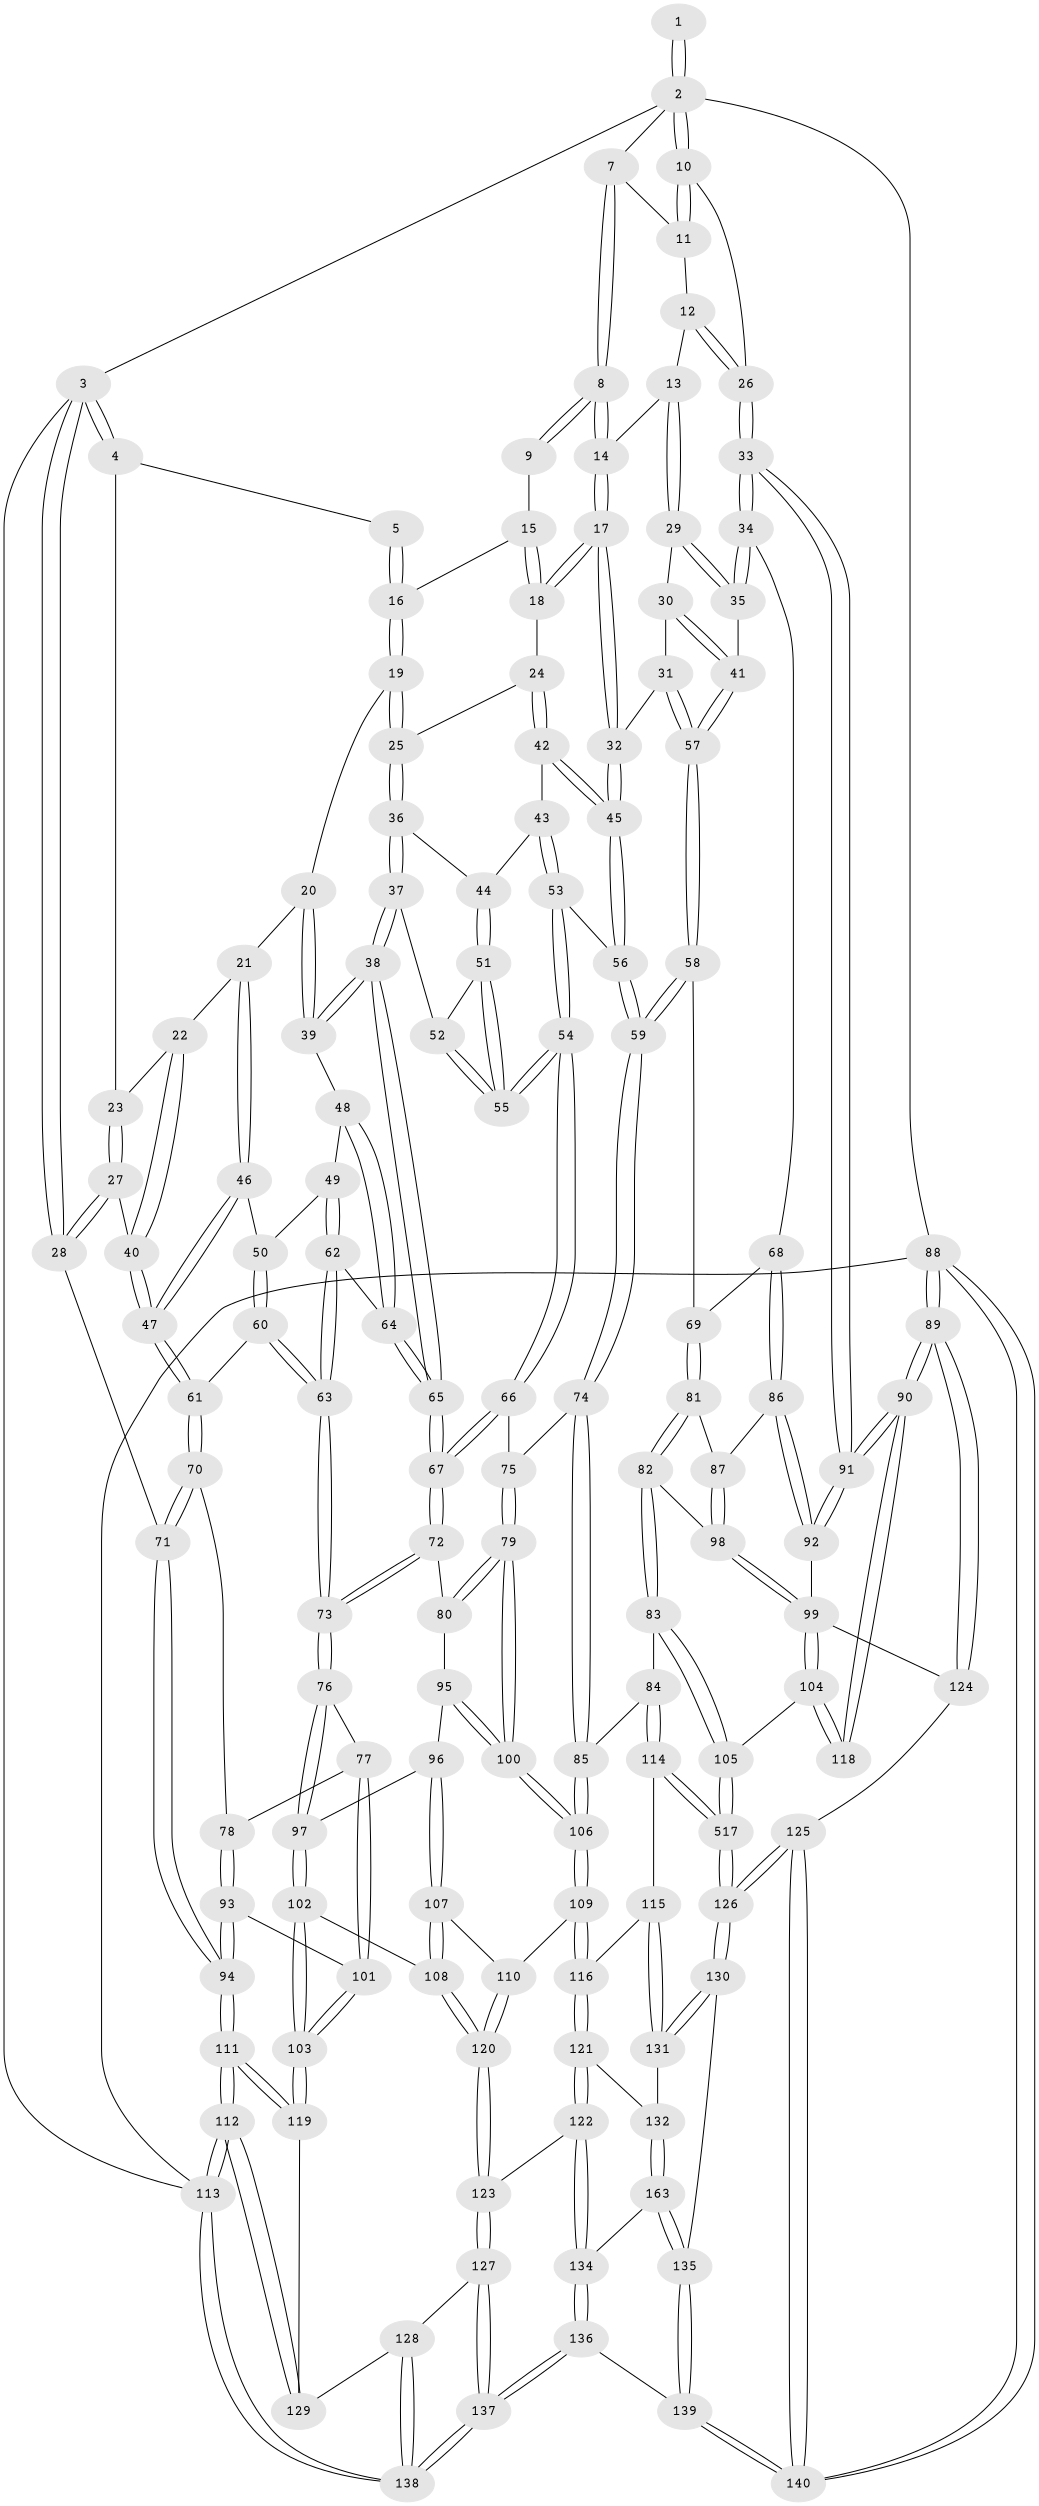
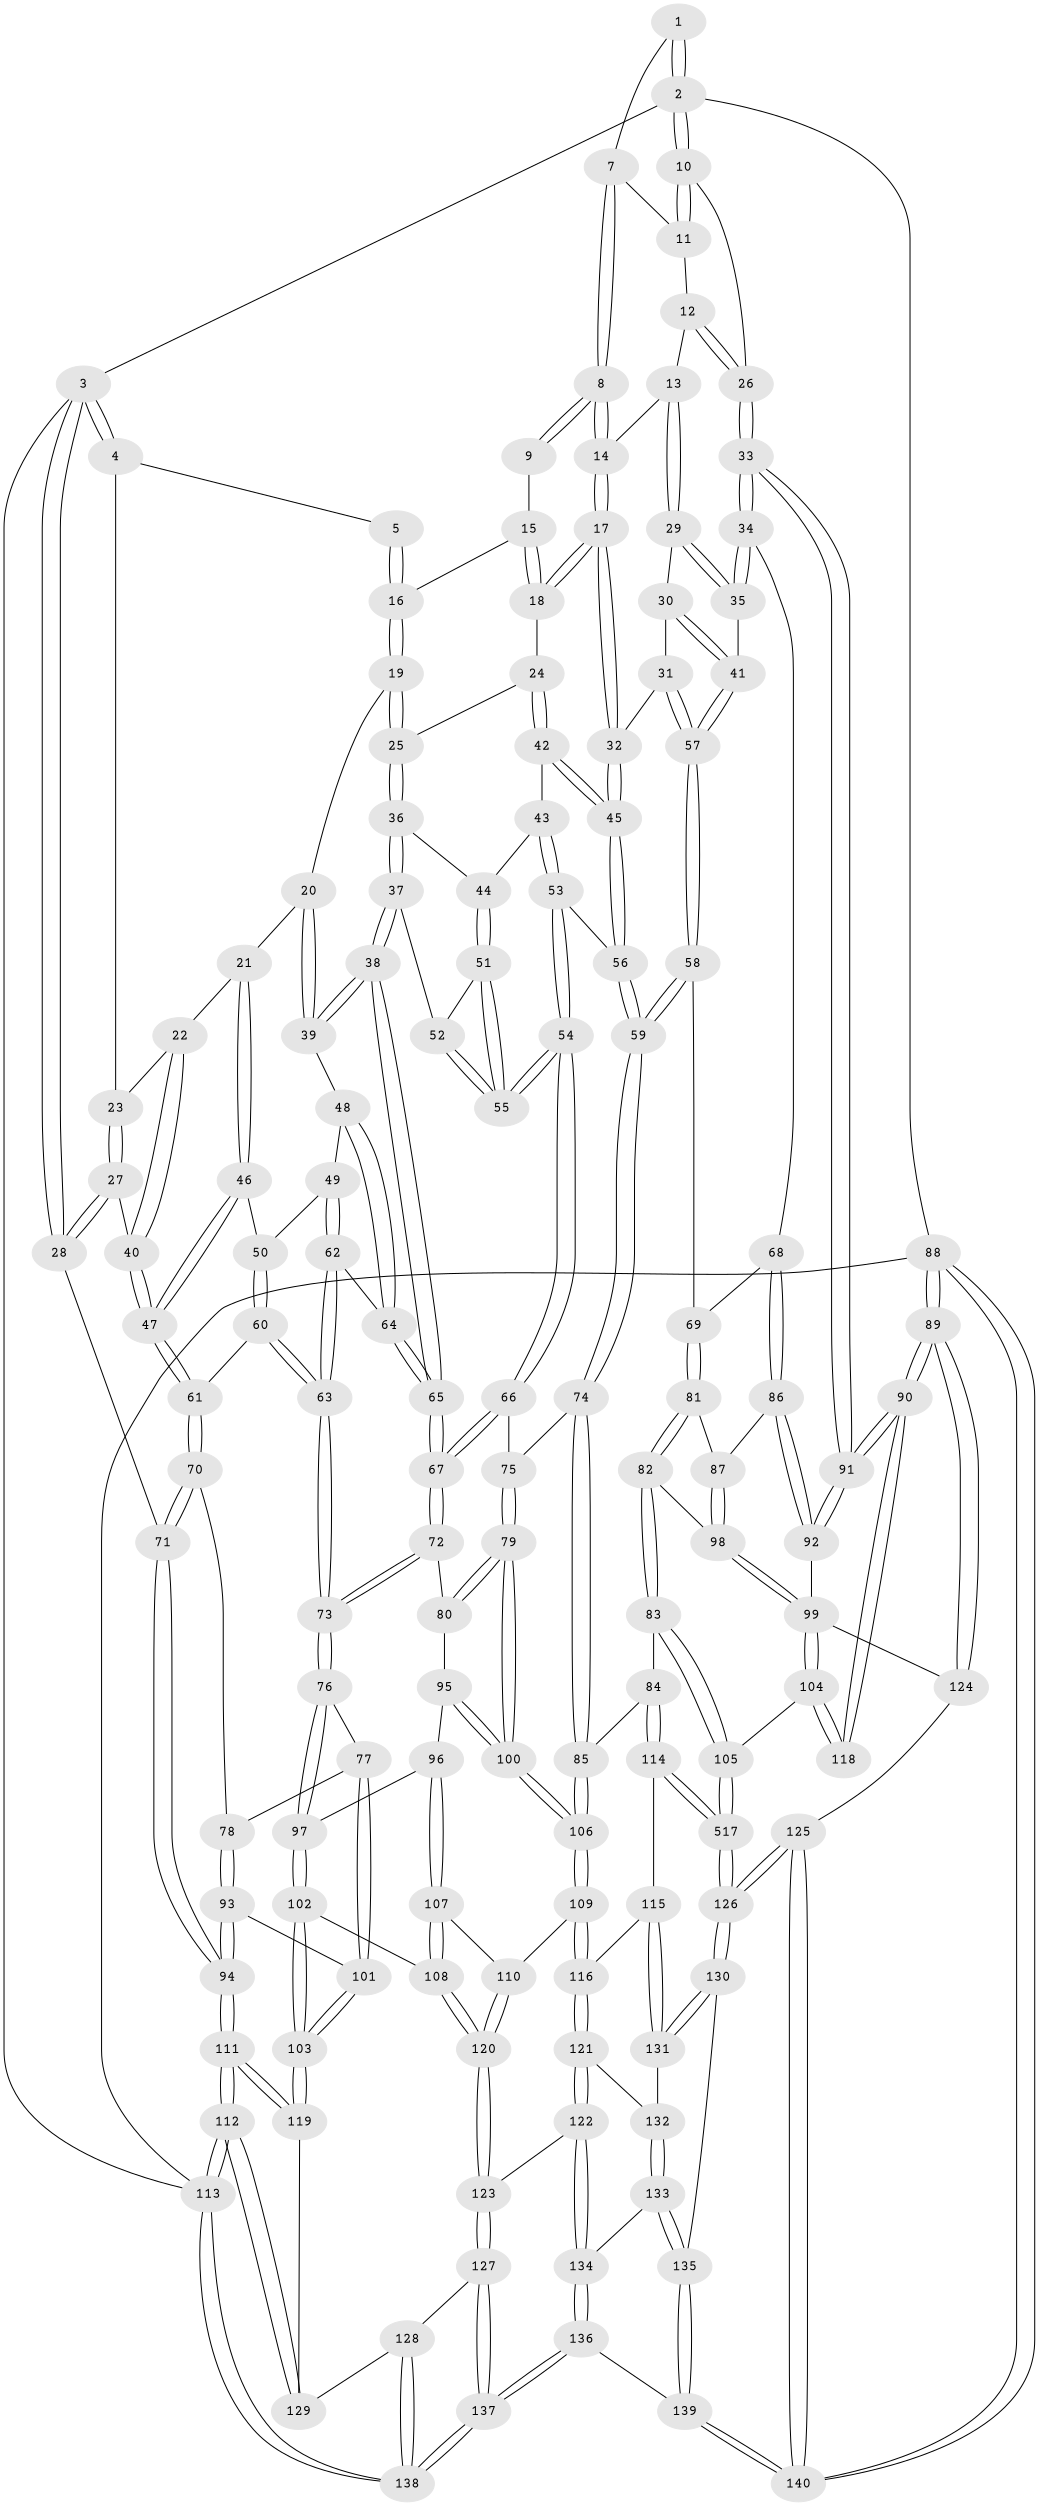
  graph {
    fontname="Courier Prime"
    node [color=gray90 fontname="Courier Prime" style=filled]
    edge [fontname="Courier Prime"]
    1
    2
    7
    3
    10
    88
    8
    11
    4
    28
    113
    26
    89
    140
    5
    23
    71
    138
    16
    27
    19
    9
    15
    14
    12
    17
    18
    33
    13
    29
    30
    35
    32
    24
    20
    25
    45
    42
    21
    39
    36
    22
    46
    48
    40
    47
    50
    43
    37
    44
    34
    91
    94
    31
    41
    57
    58
    56
    68
    92
    69
    86
    38
    52
    51
    65
    55
    67
    49
    64
    61
    53
    54
    59
    60
    70
    62
    63
    66
    75
    74
    81
    85
    73
    78
    76
    72
    79
    80
    87
    82
    93
    111
    95
    77
    97
    106
    100
    101
    102
    103
    96
    83
    98
    84
    105
    99
    114
    n109 [label=517]
    115
    109
    90
    124
    118
    125
    104
    119
    112
    107
    108
    110
    120
    129
    126
    116
    123
    121
    131
    132
    122
    130
    127
    134
-   133 [label=163]
+   133
    136
    128
    137
    135
    139
    1 -- 2
    1 -- 2
-   2 -- 7
+   1 -- 7
    2 -- 3
    2 -- 10
    2 -- 10
    2 -- 88
    7 -- 8
    7 -- 8
    7 -- 11
    3 -- 4
    3 -- 4
    3 -- 28
    3 -- 28
    3 -- 113
    10 -- 11
    10 -- 11
    10 -- 26
    88 -- 113
    88 -- 89
    88 -- 89
    88 -- 140
    88 -- 140
    8 -- 9
    8 -- 9
    8 -- 14
    8 -- 14
    11 -- 12
    4 -- 5
    4 -- 23
    28 -- 71
    113 -- 138
    113 -- 138
    26 -- 33
    26 -- 33
    89 -- 90
    89 -- 90
    89 -- 124
    89 -- 124
    5 -- 16
    5 -- 16
    23 -- 27
    23 -- 27
    71 -- 94
    71 -- 94
    16 -- 19
    16 -- 19
    27 -- 28
    27 -- 28
    27 -- 40
    19 -- 20
    19 -- 25
    19 -- 25
    9 -- 15
    15 -- 16
    15 -- 18
    15 -- 18
    14 -- 17
    14 -- 17
    12 -- 26
    12 -- 26
    12 -- 13
    17 -- 18
    17 -- 18
    17 -- 32
    17 -- 32
    18 -- 24
    33 -- 34
    33 -- 34
    33 -- 91
    33 -- 91
    13 -- 14
    13 -- 29
    13 -- 29
    29 -- 30
    29 -- 35
    29 -- 35
    30 -- 31
    30 -- 41
    30 -- 41
    35 -- 41
    32 -- 45
    32 -- 45
    24 -- 25
    24 -- 42
    24 -- 42
    20 -- 21
    20 -- 39
    20 -- 39
    25 -- 36
    25 -- 36
    45 -- 56
    45 -- 56
    42 -- 45
    42 -- 45
    42 -- 43
    21 -- 22
    21 -- 46
    21 -- 46
    39 -- 48
    36 -- 37
    36 -- 37
    36 -- 44
    22 -- 23
    22 -- 40
    22 -- 40
    46 -- 47
    46 -- 47
    46 -- 50
    48 -- 49
    48 -- 64
    48 -- 64
    40 -- 47
    40 -- 47
    47 -- 61
    47 -- 61
    50 -- 60
    50 -- 60
    43 -- 44
    43 -- 53
    43 -- 53
    37 -- 38
    37 -- 38
    37 -- 52
    44 -- 51
    44 -- 51
    34 -- 35
    34 -- 35
    34 -- 68
    91 -- 92
    91 -- 92
    94 -- 111
    94 -- 111
    31 -- 32
    31 -- 57
    31 -- 57
    41 -- 57
    41 -- 57
    57 -- 58
    57 -- 58
    58 -- 69
    58 -- 59
    58 -- 59
    56 -- 59
    56 -- 59
    68 -- 69
    68 -- 86
    68 -- 86
    92 -- 99
    69 -- 81
    69 -- 81
    86 -- 92
    86 -- 92
    86 -- 87
    38 -- 39
    38 -- 39
    38 -- 65
    38 -- 65
    52 -- 55
    52 -- 55
    51 -- 52
    51 -- 55
    51 -- 55
    65 -- 67
    65 -- 67
    67 -- 72
    67 -- 72
    49 -- 50
    49 -- 62
    49 -- 62
    64 -- 65
    64 -- 65
    61 -- 70
    61 -- 70
    53 -- 56
    53 -- 54
    53 -- 54
    54 -- 55
    54 -- 55
    54 -- 66
    54 -- 66
    59 -- 74
    59 -- 74
    60 -- 61
    60 -- 63
    60 -- 63
    70 -- 71
    70 -- 71
    70 -- 78
    62 -- 64
    62 -- 63
    62 -- 63
    63 -- 73
    63 -- 73
    66 -- 67
    66 -- 67
    66 -- 75
    75 -- 79
    75 -- 79
    74 -- 75
    74 -- 85
    74 -- 85
    81 -- 87
    81 -- 82
    81 -- 82
    85 -- 106
    85 -- 106
    73 -- 76
    73 -- 76
    78 -- 93
    78 -- 93
    76 -- 77
    76 -- 97
    76 -- 97
    72 -- 73
    72 -- 73
    72 -- 80
    79 -- 80
    79 -- 80
    79 -- 100
    79 -- 100
    80 -- 95
    87 -- 98
    87 -- 98
    82 -- 83
    82 -- 83
    82 -- 98
    93 -- 94
    93 -- 94
    93 -- 101
    111 -- 119
    111 -- 119
    111 -- 112
    111 -- 112
    95 -- 100
    95 -- 100
    95 -- 96
    77 -- 78
    77 -- 101
    77 -- 101
    97 -- 102
    97 -- 102
    106 -- 109
    106 -- 109
    100 -- 106
    100 -- 106
    101 -- 103
    101 -- 103
    102 -- 103
    102 -- 103
    102 -- 108
    103 -- 119
    103 -- 119
    96 -- 97
    96 -- 107
    96 -- 107
    83 -- 84
    83 -- 105
    83 -- 105
    98 -- 99
    98 -- 99
    84 -- 85
    84 -- 114
    84 -- 114
    105 -- n109
    105 -- n109
    99 -- 124
    99 -- 104
    99 -- 104
    114 -- n109
    114 -- n109
    114 -- 115
    n109 -- 126
    n109 -- 126
    115 -- 116
    115 -- 131
    115 -- 131
    109 -- 110
    109 -- 116
    109 -- 116
    90 -- 91
    90 -- 91
    90 -- 118
    90 -- 118
    124 -- 125
    125 -- 140
    125 -- 140
    125 -- 126
    125 -- 126
    104 -- 105
    104 -- 118
    104 -- 118
    119 -- 129
    112 -- 113
    112 -- 113
    112 -- 129
    112 -- 129
    107 -- 108
    107 -- 108
    107 -- 110
    108 -- 120
    108 -- 120
    110 -- 120
    110 -- 120
    120 -- 123
    120 -- 123
    126 -- 130
    126 -- 130
    116 -- 121
    116 -- 121
    123 -- 127
    123 -- 127
    121 -- 132
    121 -- 122
    121 -- 122
    131 -- 132
    132 -- 133
    132 -- 133
    122 -- 123
    122 -- 134
    122 -- 134
    130 -- 131
    130 -- 131
    130 -- 135
    127 -- 128
    127 -- 137
    127 -- 137
    134 -- 136
    134 -- 136
    133 -- 134
    133 -- 135
    133 -- 135
    136 -- 137
    136 -- 137
    136 -- 139
    128 -- 138
    128 -- 138
    128 -- 129
    137 -- 138
    137 -- 138
    135 -- 139
    135 -- 139
    139 -- 140
    139 -- 140
  }
